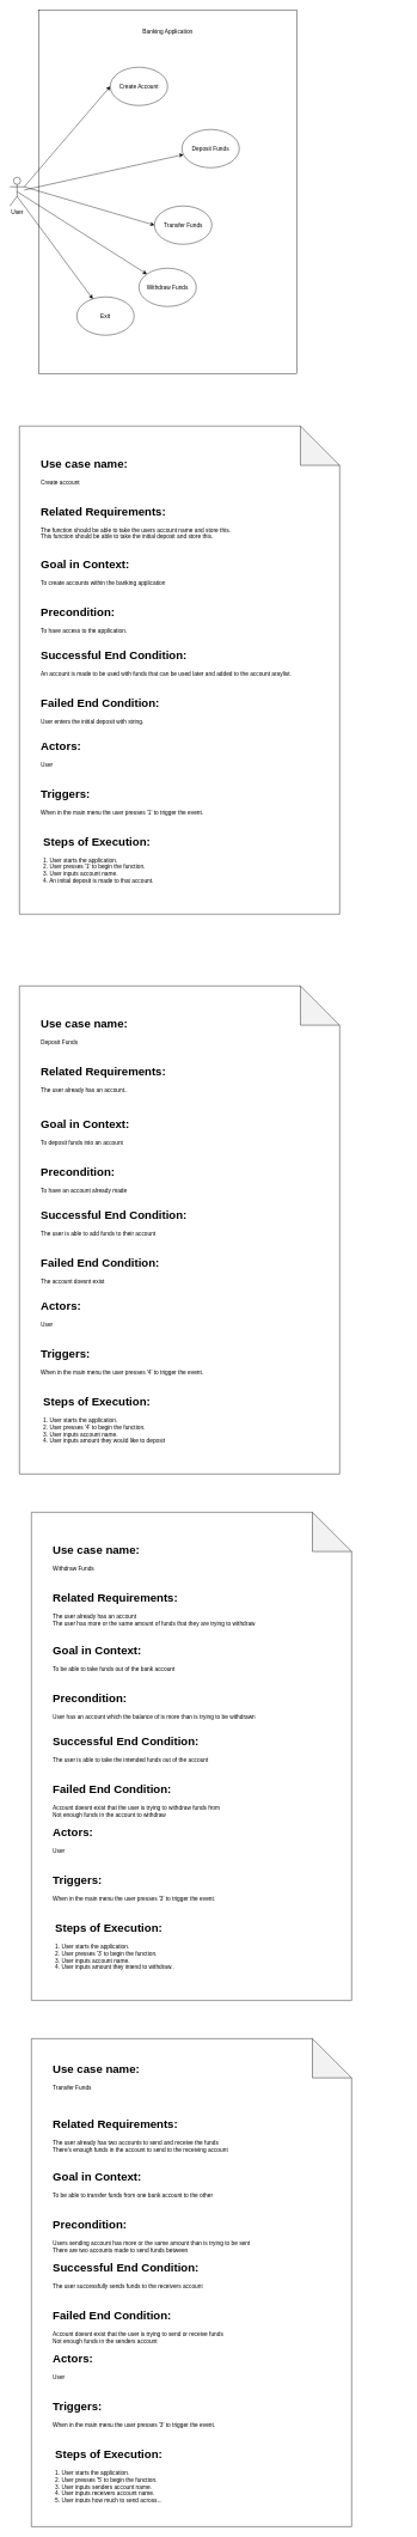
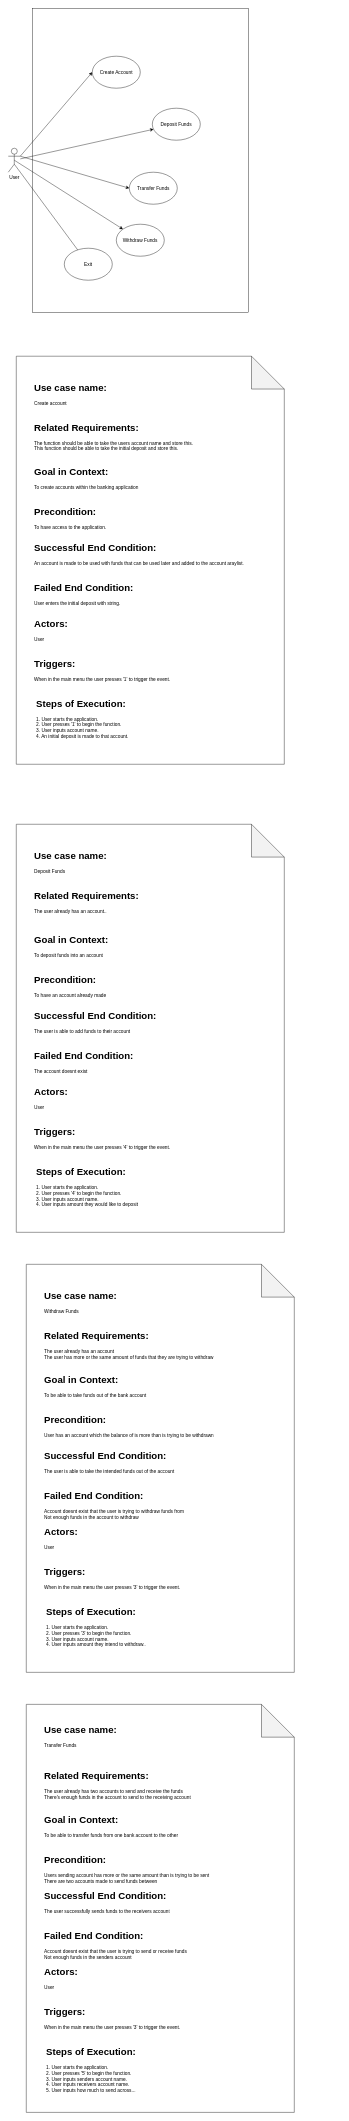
  <mxCell id="0" />
  <mxCell id="1" parent="0" />
  <mxCell id="2" value="" style="shape=note;whiteSpace=wrap;html=1;backgroundOutline=1;darkOpacity=0.05;fillColor=none;size=82;" parent="1" vertex="1"><mxGeometry x="40" y="890" width="670" height="1020" as="geometry" /></mxCell>
  <mxCell id="3" value="" style="rounded=0;whiteSpace=wrap;html=1;" parent="1" vertex="1"><mxGeometry x="80" y="20" width="540" height="760" as="geometry" /></mxCell>
  <mxCell id="4" style="edgeStyle=none;html=1;exitX=1;exitY=0.333;exitDx=0;exitDy=0;exitPerimeter=0;entryX=0;entryY=0.5;entryDx=0;entryDy=0;" parent="1" source="9" target="10" edge="1"><mxGeometry relative="1" as="geometry"><mxPoint x="150" y="150" as="targetPoint" /></mxGeometry></mxCell>
  <mxCell id="5" style="edgeStyle=none;html=1;exitX=0.5;exitY=0.5;exitDx=0;exitDy=0;exitPerimeter=0;" parent="1" source="9" target="11" edge="1"><mxGeometry relative="1" as="geometry"><mxPoint x="160" y="250" as="targetPoint" /></mxGeometry></mxCell>
  <mxCell id="6" style="edgeStyle=none;html=1;" parent="1" source="9" target="12" edge="1"><mxGeometry relative="1" as="geometry"><mxPoint x="260" y="410" as="targetPoint" /></mxGeometry></mxCell>
- <mxCell id="7" style="edgeStyle=none;html=1;exitX=1;exitY=1;exitDx=0;exitDy=0;exitPerimeter=0;" parent="1" source="9" target="13" edge="1"><mxGeometry relative="1" as="geometry"><mxPoint x="180" y="540" as="targetPoint" /></mxGeometry></mxCell>
+ <mxCell id="7" style="edgeStyle=none;html=1;exitX=1;exitY=1;exitDx=0;exitDy=0;exitPerimeter=0;endArrow=none;" parent="1" source="9" target="13" edge="1"><mxGeometry relative="1" as="geometry"><mxPoint x="180" y="540" as="targetPoint" /></mxGeometry></mxCell>
  <mxCell id="8" style="edgeStyle=none;html=1;exitX=1;exitY=0.333;exitDx=0;exitDy=0;exitPerimeter=0;entryX=0;entryY=0.5;entryDx=0;entryDy=0;" parent="1" source="9" target="19" edge="1"><mxGeometry relative="1" as="geometry" /></mxCell>
  <mxCell id="9" value="User" style="shape=umlActor;verticalLabelPosition=bottom;verticalAlign=top;html=1;outlineConnect=0;" parent="1" vertex="1"><mxGeometry x="20" y="370" width="30" height="60" as="geometry" /></mxCell>
  <mxCell id="10" value="Create Account" style="ellipse;whiteSpace=wrap;html=1;" parent="1" vertex="1"><mxGeometry x="230" y="140" width="120" height="80" as="geometry" /></mxCell>
  <mxCell id="11" value="Withdraw Funds" style="ellipse;whiteSpace=wrap;html=1;" parent="1" vertex="1"><mxGeometry x="290" y="560" width="120" height="80" as="geometry" /></mxCell>
  <mxCell id="12" value="Deposit Funds" style="ellipse;whiteSpace=wrap;html=1;" parent="1" vertex="1"><mxGeometry x="380" y="270" width="120" height="80" as="geometry" /></mxCell>
  <mxCell id="13" value="Exit" style="ellipse;whiteSpace=wrap;html=1;" parent="1" vertex="1"><mxGeometry x="160" y="620" width="120" height="80" as="geometry" /></mxCell>
- <mxCell id="14" value="Banking Application" style="text;html=1;strokeColor=none;fillColor=none;align=center;verticalAlign=middle;whiteSpace=wrap;rounded=0;" parent="1" vertex="1"><mxGeometry x="237.5" y="50" width="225" height="30" as="geometry" /></mxCell>
  <mxCell id="15" value="&lt;h1&gt;Use case name:&lt;/h1&gt;&lt;p&gt;Create account&lt;/p&gt;" style="text;html=1;strokeColor=none;fillColor=none;spacing=5;spacingTop=-20;whiteSpace=wrap;overflow=hidden;rounded=0;" parent="1" vertex="1"><mxGeometry x="80" y="950" width="540" height="90" as="geometry" /></mxCell>
  <mxCell id="16" value="&lt;h1&gt;Goal in Context:&lt;/h1&gt;&lt;div&gt;To create accounts within the banking application&lt;/div&gt;" style="text;html=1;strokeColor=none;fillColor=none;spacing=5;spacingTop=-20;whiteSpace=wrap;overflow=hidden;rounded=0;" parent="1" vertex="1"><mxGeometry x="80" y="1160" width="740" height="120" as="geometry" /></mxCell>
  <mxCell id="17" value="&lt;h1&gt;Successful End Condition:&lt;/h1&gt;&lt;div&gt;An account is made to be used with funds that can be used later and added to the account araylist.&lt;/div&gt;" style="text;html=1;strokeColor=none;fillColor=none;spacing=5;spacingTop=-20;whiteSpace=wrap;overflow=hidden;rounded=0;" parent="1" vertex="1"><mxGeometry x="80" y="1350" width="740" height="120" as="geometry" /></mxCell>
  <mxCell id="18" value="&lt;h1&gt;Precondition:&lt;/h1&gt;&lt;div&gt;To have access to the application.&lt;/div&gt;" style="text;html=1;strokeColor=none;fillColor=none;spacing=5;spacingTop=-20;whiteSpace=wrap;overflow=hidden;rounded=0;" parent="1" vertex="1"><mxGeometry x="80" y="1260" width="740" height="120" as="geometry" /></mxCell>
  <mxCell id="19" value="Transfer Funds" style="ellipse;whiteSpace=wrap;html=1;" parent="1" vertex="1"><mxGeometry x="322.5" y="430" width="120" height="80" as="geometry" /></mxCell>
  <mxCell id="20" value="&lt;h1&gt;Related Requirements:&lt;/h1&gt;&lt;div&gt;The function should be able to take the users account name and store this.&lt;/div&gt;&lt;div&gt;This function should be able to take the initial deposit and store this.&lt;/div&gt;" style="text;html=1;strokeColor=none;fillColor=none;spacing=5;spacingTop=-20;whiteSpace=wrap;overflow=hidden;rounded=0;" parent="1" vertex="1"><mxGeometry x="80" y="1050" width="740" height="110" as="geometry" /></mxCell>
  <mxCell id="21" value="&lt;h1&gt;Failed End Condition:&lt;/h1&gt;&lt;div&gt;User enters the initial deposit with string.&lt;/div&gt;" style="text;html=1;strokeColor=none;fillColor=none;spacing=5;spacingTop=-20;whiteSpace=wrap;overflow=hidden;rounded=0;" parent="1" vertex="1"><mxGeometry x="80" y="1450" width="740" height="120" as="geometry" /></mxCell>
  <mxCell id="22" value="&lt;h1&gt;Actors:&lt;/h1&gt;&lt;div&gt;User&lt;/div&gt;" style="text;html=1;strokeColor=none;fillColor=none;spacing=5;spacingTop=-20;whiteSpace=wrap;overflow=hidden;rounded=0;" parent="1" vertex="1"><mxGeometry x="80" y="1540" width="740" height="120" as="geometry" /></mxCell>
  <mxCell id="23" value="&lt;h1&gt;Triggers:&lt;/h1&gt;&lt;div&gt;When in the main menu the user presses '1' to trigger the event.&lt;/div&gt;" style="text;html=1;strokeColor=none;fillColor=none;spacing=5;spacingTop=-20;whiteSpace=wrap;overflow=hidden;rounded=0;" parent="1" vertex="1"><mxGeometry x="80" y="1640" width="740" height="120" as="geometry" /></mxCell>
  <mxCell id="24" value="&lt;h1&gt;Steps of Execution:&lt;/h1&gt;&lt;div&gt;1. User starts the application.&lt;/div&gt;&lt;div&gt;2. User presses '1' to begin the function.&lt;/div&gt;&lt;div&gt;3. User inputs account name.&lt;/div&gt;&lt;div&gt;4. An initial deposit is made to that account.&lt;/div&gt;" style="text;html=1;strokeColor=none;fillColor=none;spacing=5;spacingTop=-20;whiteSpace=wrap;overflow=hidden;rounded=0;" parent="1" vertex="1"><mxGeometry x="85" y="1740" width="740" height="120" as="geometry" /></mxCell>
  <mxCell id="25" value="" style="shape=note;whiteSpace=wrap;html=1;backgroundOutline=1;darkOpacity=0.05;fillColor=none;size=82;" parent="1" vertex="1"><mxGeometry x="40" y="2060" width="670" height="1020" as="geometry" /></mxCell>
  <mxCell id="26" value="&lt;h1&gt;Use case name:&lt;/h1&gt;&lt;p&gt;Deposit Funds&lt;/p&gt;" style="text;html=1;strokeColor=none;fillColor=none;spacing=5;spacingTop=-20;whiteSpace=wrap;overflow=hidden;rounded=0;" parent="1" vertex="1"><mxGeometry x="80" y="2120" width="540" height="90" as="geometry" /></mxCell>
  <mxCell id="27" value="&lt;h1&gt;Goal in Context:&lt;/h1&gt;&lt;div&gt;To deposit funds into an account&lt;/div&gt;" style="text;html=1;strokeColor=none;fillColor=none;spacing=5;spacingTop=-20;whiteSpace=wrap;overflow=hidden;rounded=0;" parent="1" vertex="1"><mxGeometry x="80" y="2330" width="740" height="120" as="geometry" /></mxCell>
  <mxCell id="28" value="&lt;h1&gt;Successful End Condition:&lt;/h1&gt;&lt;div&gt;The user is able to add funds to their account&lt;/div&gt;" style="text;html=1;strokeColor=none;fillColor=none;spacing=5;spacingTop=-20;whiteSpace=wrap;overflow=hidden;rounded=0;" parent="1" vertex="1"><mxGeometry x="80" y="2520" width="740" height="120" as="geometry" /></mxCell>
  <mxCell id="29" value="&lt;h1&gt;Precondition:&lt;/h1&gt;&lt;div&gt;To have an account already made&lt;/div&gt;" style="text;html=1;strokeColor=none;fillColor=none;spacing=5;spacingTop=-20;whiteSpace=wrap;overflow=hidden;rounded=0;" parent="1" vertex="1"><mxGeometry x="80" y="2430" width="740" height="120" as="geometry" /></mxCell>
  <mxCell id="30" value="&lt;h1&gt;Related Requirements:&lt;/h1&gt;&lt;div&gt;&lt;span style=&quot;background-color: initial;&quot;&gt;The user already has an account..&lt;/span&gt;&lt;br&gt;&lt;/div&gt;" style="text;html=1;strokeColor=none;fillColor=none;spacing=5;spacingTop=-20;whiteSpace=wrap;overflow=hidden;rounded=0;" parent="1" vertex="1"><mxGeometry x="80" y="2220" width="740" height="120" as="geometry" /></mxCell>
  <mxCell id="31" value="&lt;h1&gt;Failed End Condition:&lt;/h1&gt;&lt;div&gt;The account doesnt exist&lt;/div&gt;" style="text;html=1;strokeColor=none;fillColor=none;spacing=5;spacingTop=-20;whiteSpace=wrap;overflow=hidden;rounded=0;" parent="1" vertex="1"><mxGeometry x="80" y="2620" width="740" height="120" as="geometry" /></mxCell>
  <mxCell id="32" value="&lt;h1&gt;Actors:&lt;/h1&gt;&lt;div&gt;User&lt;/div&gt;" style="text;html=1;strokeColor=none;fillColor=none;spacing=5;spacingTop=-20;whiteSpace=wrap;overflow=hidden;rounded=0;" parent="1" vertex="1"><mxGeometry x="80" y="2710" width="740" height="120" as="geometry" /></mxCell>
  <mxCell id="33" value="&lt;h1&gt;Triggers:&lt;/h1&gt;&lt;div&gt;When in the main menu the user presses '4' to trigger the event.&lt;/div&gt;" style="text;html=1;strokeColor=none;fillColor=none;spacing=5;spacingTop=-20;whiteSpace=wrap;overflow=hidden;rounded=0;" parent="1" vertex="1"><mxGeometry x="80" y="2810" width="740" height="120" as="geometry" /></mxCell>
  <mxCell id="34" value="&lt;h1&gt;Steps of Execution:&lt;/h1&gt;&lt;div&gt;1. User starts the application.&lt;/div&gt;&lt;div&gt;2. User presses '4' to begin the function.&lt;/div&gt;&lt;div&gt;3. User inputs account name.&lt;/div&gt;&lt;div&gt;4. User inputs amount they would like to deposit&lt;/div&gt;" style="text;html=1;strokeColor=none;fillColor=none;spacing=5;spacingTop=-20;whiteSpace=wrap;overflow=hidden;rounded=0;" parent="1" vertex="1"><mxGeometry x="85" y="2910" width="740" height="120" as="geometry" /></mxCell>
  <mxCell id="35" value="" style="shape=note;whiteSpace=wrap;html=1;backgroundOutline=1;darkOpacity=0.05;fillColor=none;size=82;" vertex="1" parent="1"><mxGeometry x="65" y="3160" width="670" height="1020" as="geometry" /></mxCell>
  <mxCell id="36" value="&lt;h1&gt;Use case name:&lt;/h1&gt;&lt;p&gt;Withdraw Funds&lt;/p&gt;" style="text;html=1;strokeColor=none;fillColor=none;spacing=5;spacingTop=-20;whiteSpace=wrap;overflow=hidden;rounded=0;" vertex="1" parent="1"><mxGeometry x="105" y="3220" width="540" height="90" as="geometry" /></mxCell>
  <mxCell id="37" value="&lt;h1&gt;Goal in Context:&lt;/h1&gt;&lt;div&gt;To be able to take funds out of the bank account&lt;/div&gt;" style="text;html=1;strokeColor=none;fillColor=none;spacing=5;spacingTop=-20;whiteSpace=wrap;overflow=hidden;rounded=0;" vertex="1" parent="1"><mxGeometry x="105" y="3430" width="740" height="120" as="geometry" /></mxCell>
  <mxCell id="38" value="&lt;h1&gt;Successful End Condition:&lt;/h1&gt;&lt;div&gt;The user is able to take the intended funds out of the account&lt;/div&gt;" style="text;html=1;strokeColor=none;fillColor=none;spacing=5;spacingTop=-20;whiteSpace=wrap;overflow=hidden;rounded=0;" vertex="1" parent="1"><mxGeometry x="105" y="3620" width="740" height="120" as="geometry" /></mxCell>
  <mxCell id="39" value="&lt;h1&gt;Precondition:&lt;/h1&gt;&lt;div&gt;User has an account which the balance of is more than is trying to be withdrawn&lt;/div&gt;" style="text;html=1;strokeColor=none;fillColor=none;spacing=5;spacingTop=-20;whiteSpace=wrap;overflow=hidden;rounded=0;" vertex="1" parent="1"><mxGeometry x="105" y="3530" width="740" height="120" as="geometry" /></mxCell>
  <mxCell id="40" value="&lt;h1&gt;Related Requirements:&lt;/h1&gt;&lt;div&gt;The user already has an account&lt;/div&gt;&lt;div&gt;The user has more or the same amount of funds that they are trying to withdraw&lt;/div&gt;" style="text;html=1;strokeColor=none;fillColor=none;spacing=5;spacingTop=-20;whiteSpace=wrap;overflow=hidden;rounded=0;" vertex="1" parent="1"><mxGeometry x="105" y="3320" width="740" height="120" as="geometry" /></mxCell>
  <mxCell id="41" value="&lt;h1&gt;Failed End Condition:&lt;/h1&gt;&lt;div&gt;Account doesnt exist that the user is trying to withdraw funds from&lt;/div&gt;&lt;div&gt;Not enough funds in the account to withdraw&lt;/div&gt;" style="text;html=1;strokeColor=none;fillColor=none;spacing=5;spacingTop=-20;whiteSpace=wrap;overflow=hidden;rounded=0;" vertex="1" parent="1"><mxGeometry x="105" y="3720" width="740" height="120" as="geometry" /></mxCell>
  <mxCell id="42" value="&lt;h1&gt;Actors:&lt;/h1&gt;&lt;div&gt;User&lt;/div&gt;" style="text;html=1;strokeColor=none;fillColor=none;spacing=5;spacingTop=-20;whiteSpace=wrap;overflow=hidden;rounded=0;" vertex="1" parent="1"><mxGeometry x="105" y="3810" width="740" height="120" as="geometry" /></mxCell>
  <mxCell id="43" value="&lt;h1&gt;Triggers:&lt;/h1&gt;&lt;div&gt;When in the main menu the user presses '3' to trigger the event.&lt;/div&gt;" style="text;html=1;strokeColor=none;fillColor=none;spacing=5;spacingTop=-20;whiteSpace=wrap;overflow=hidden;rounded=0;" vertex="1" parent="1"><mxGeometry x="105" y="3910" width="740" height="120" as="geometry" /></mxCell>
  <mxCell id="44" value="&lt;h1&gt;Steps of Execution:&lt;/h1&gt;&lt;div&gt;1. User starts the application.&lt;/div&gt;&lt;div&gt;2. User presses '3' to begin the function.&lt;/div&gt;&lt;div&gt;3. User inputs account name.&lt;/div&gt;&lt;div&gt;4. User inputs amount they intend to withdraw..&lt;/div&gt;" style="text;html=1;strokeColor=none;fillColor=none;spacing=5;spacingTop=-20;whiteSpace=wrap;overflow=hidden;rounded=0;" vertex="1" parent="1"><mxGeometry x="110" y="4010" width="740" height="120" as="geometry" /></mxCell>
  <mxCell id="45" value="" style="shape=note;whiteSpace=wrap;html=1;backgroundOutline=1;darkOpacity=0.05;fillColor=none;size=82;" vertex="1" parent="1"><mxGeometry x="65" y="4260" width="670" height="1020" as="geometry" /></mxCell>
  <mxCell id="46" value="&lt;h1&gt;Use case name:&lt;/h1&gt;&lt;p&gt;Transfer Funds&lt;/p&gt;" style="text;html=1;strokeColor=none;fillColor=none;spacing=5;spacingTop=-20;whiteSpace=wrap;overflow=hidden;rounded=0;" vertex="1" parent="1"><mxGeometry x="105" y="4305" width="540" height="90" as="geometry" /></mxCell>
  <mxCell id="47" value="&lt;h1&gt;Goal in Context:&lt;/h1&gt;&lt;div&gt;To be able to transfer funds from one bank account to the other&lt;/div&gt;" style="text;html=1;strokeColor=none;fillColor=none;spacing=5;spacingTop=-20;whiteSpace=wrap;overflow=hidden;rounded=0;" vertex="1" parent="1"><mxGeometry x="105" y="4530" width="740" height="120" as="geometry" /></mxCell>
  <mxCell id="48" value="&lt;h1&gt;Successful End Condition:&lt;/h1&gt;&lt;div&gt;The user successfully sends funds to the receivers account&lt;/div&gt;" style="text;html=1;strokeColor=none;fillColor=none;spacing=5;spacingTop=-20;whiteSpace=wrap;overflow=hidden;rounded=0;" vertex="1" parent="1"><mxGeometry x="105" y="4720" width="740" height="120" as="geometry" /></mxCell>
  <mxCell id="49" value="&lt;h1&gt;Precondition:&lt;/h1&gt;&lt;div&gt;Users sending account has more or the same amount than is trying to be sent&lt;/div&gt;&lt;div&gt;There are two accounts made to send funds between&lt;/div&gt;" style="text;html=1;strokeColor=none;fillColor=none;spacing=5;spacingTop=-20;whiteSpace=wrap;overflow=hidden;rounded=0;" vertex="1" parent="1"><mxGeometry x="105" y="4630" width="740" height="120" as="geometry" /></mxCell>
  <mxCell id="50" value="&lt;h1&gt;Related Requirements:&lt;/h1&gt;&lt;div&gt;The user already has two accounts to send and receive the funds&lt;/div&gt;&lt;div&gt;There's enough funds in the account to send to the receiving account&lt;/div&gt;" style="text;html=1;strokeColor=none;fillColor=none;spacing=5;spacingTop=-20;whiteSpace=wrap;overflow=hidden;rounded=0;" vertex="1" parent="1"><mxGeometry x="105" y="4420" width="740" height="120" as="geometry" /></mxCell>
  <mxCell id="51" value="&lt;h1&gt;Failed End Condition:&lt;/h1&gt;&lt;div&gt;Account doesnt exist that the user is trying to send or receive funds&amp;nbsp;&lt;/div&gt;&lt;div&gt;Not enough funds in the senders account&lt;/div&gt;" style="text;html=1;strokeColor=none;fillColor=none;spacing=5;spacingTop=-20;whiteSpace=wrap;overflow=hidden;rounded=0;" vertex="1" parent="1"><mxGeometry x="105" y="4820" width="740" height="120" as="geometry" /></mxCell>
  <mxCell id="52" value="&lt;h1&gt;Actors:&lt;/h1&gt;&lt;div&gt;User&lt;/div&gt;" style="text;html=1;strokeColor=none;fillColor=none;spacing=5;spacingTop=-20;whiteSpace=wrap;overflow=hidden;rounded=0;" vertex="1" parent="1"><mxGeometry x="105" y="4910" width="740" height="120" as="geometry" /></mxCell>
  <mxCell id="53" value="&lt;h1&gt;Triggers:&lt;/h1&gt;&lt;div&gt;When in the main menu the user presses '3' to trigger the event.&lt;/div&gt;" style="text;html=1;strokeColor=none;fillColor=none;spacing=5;spacingTop=-20;whiteSpace=wrap;overflow=hidden;rounded=0;" vertex="1" parent="1"><mxGeometry x="105" y="5010" width="740" height="120" as="geometry" /></mxCell>
  <mxCell id="54" value="&lt;h1&gt;Steps of Execution:&lt;/h1&gt;&lt;div&gt;1. User starts the application.&lt;/div&gt;&lt;div&gt;2. User presses '5' to begin the function.&lt;/div&gt;&lt;div&gt;3. User inputs senders account name.&lt;/div&gt;&lt;div&gt;4. User inputs receivers account name.&lt;/div&gt;&lt;div&gt;5. User inputs how much to send across...&lt;/div&gt;" style="text;html=1;strokeColor=none;fillColor=none;spacing=5;spacingTop=-20;whiteSpace=wrap;overflow=hidden;rounded=0;" vertex="1" parent="1"><mxGeometry x="110" y="5110" width="740" height="120" as="geometry" /></mxCell>
